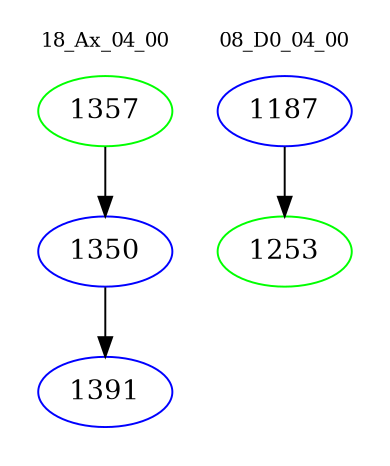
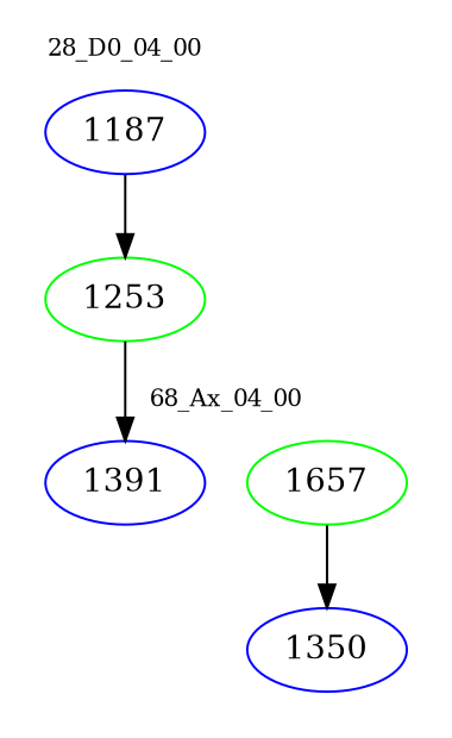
  digraph {
    node [color=blue]
    edge [color=black]
-   n1 [color=green label=1357]
+   n1 [color=green label=1657]
    n2 [label=1350]
    n3 [label=1391]
    n4 [label=1187]
    n5 [color=green label=1253]
    subgraph cluster_1 {
      color=white
      fontsize=10
-     label="18_Ax_04_00"
+     label="68_Ax_04_00"
      n1
      n2
      n3
    }
    subgraph cluster_2 {
      color=white
      fontsize=10
-     label="08_D0_04_00"
+     label="28_D0_04_00"
      n4
      n5
    }
    n1 -> n2
-   n2 -> n3
+   n5 -> n3
    n4 -> n5
  }
